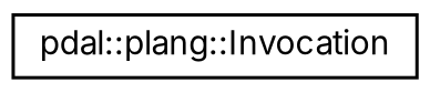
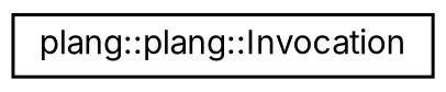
  digraph {
    rankdir=LR
    fontname=Inter
-   n1 [color=black fillcolor=white fontname=Inter fontsize=10 height=0.2 label="pdal::plang::Invocation" shape=record style=filled width=0.4]
+   n1 [color=black fillcolor=white fontname=Inter fontsize=10 height=0.2 label="plang::plang::Invocation" shape=record style=filled width=0.4]
  }
